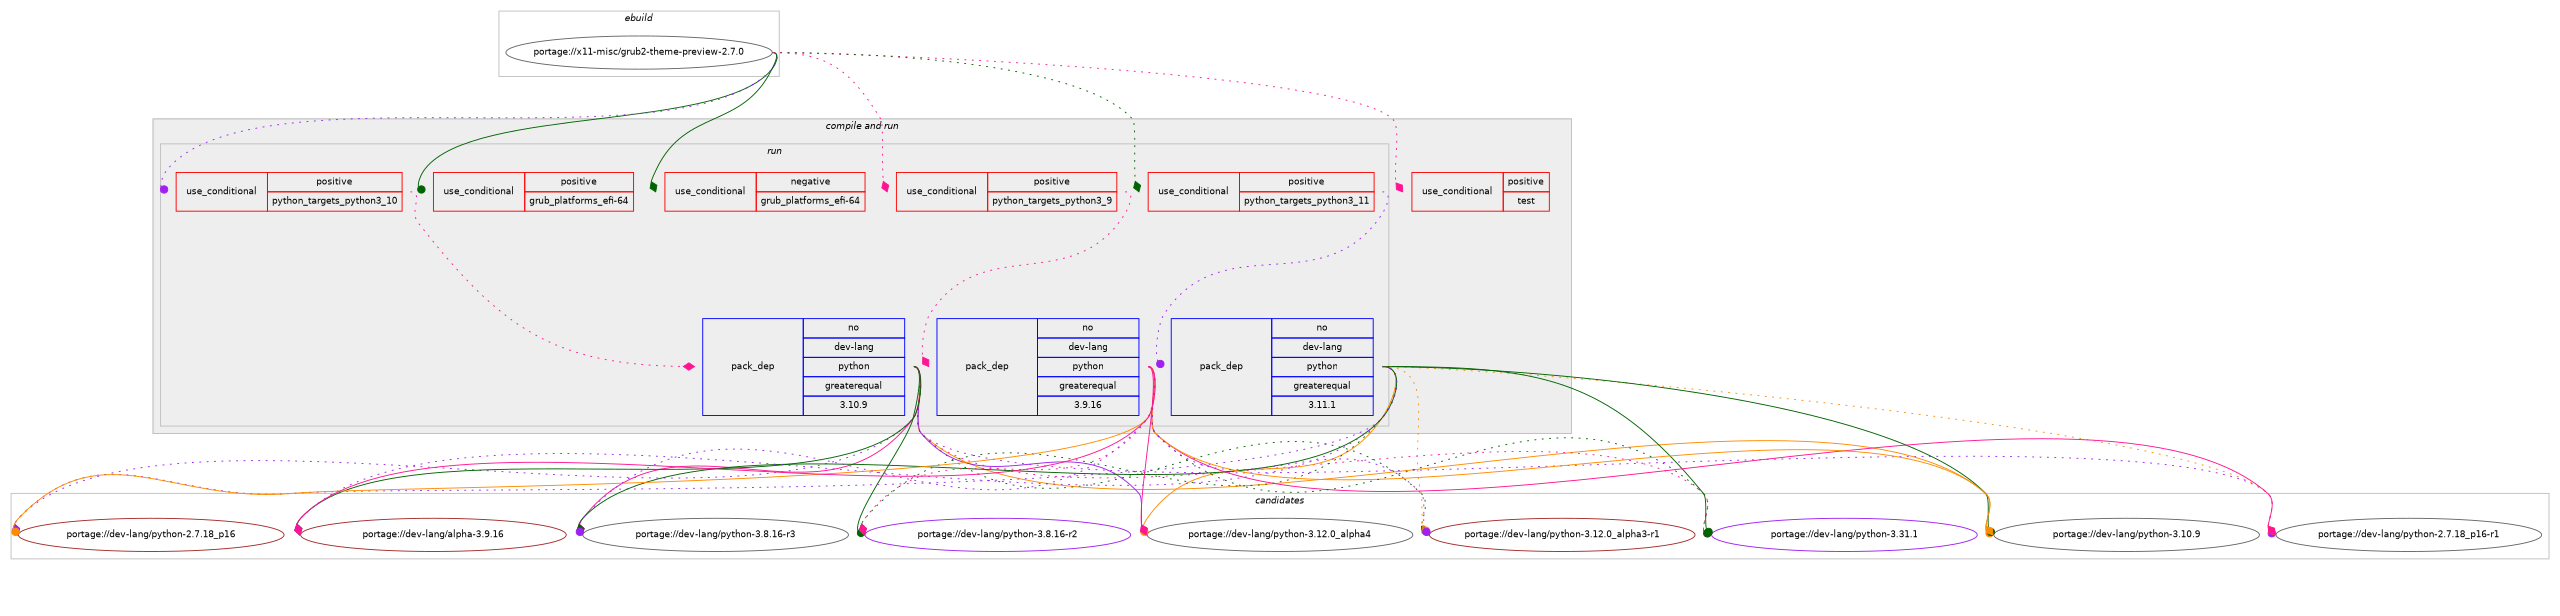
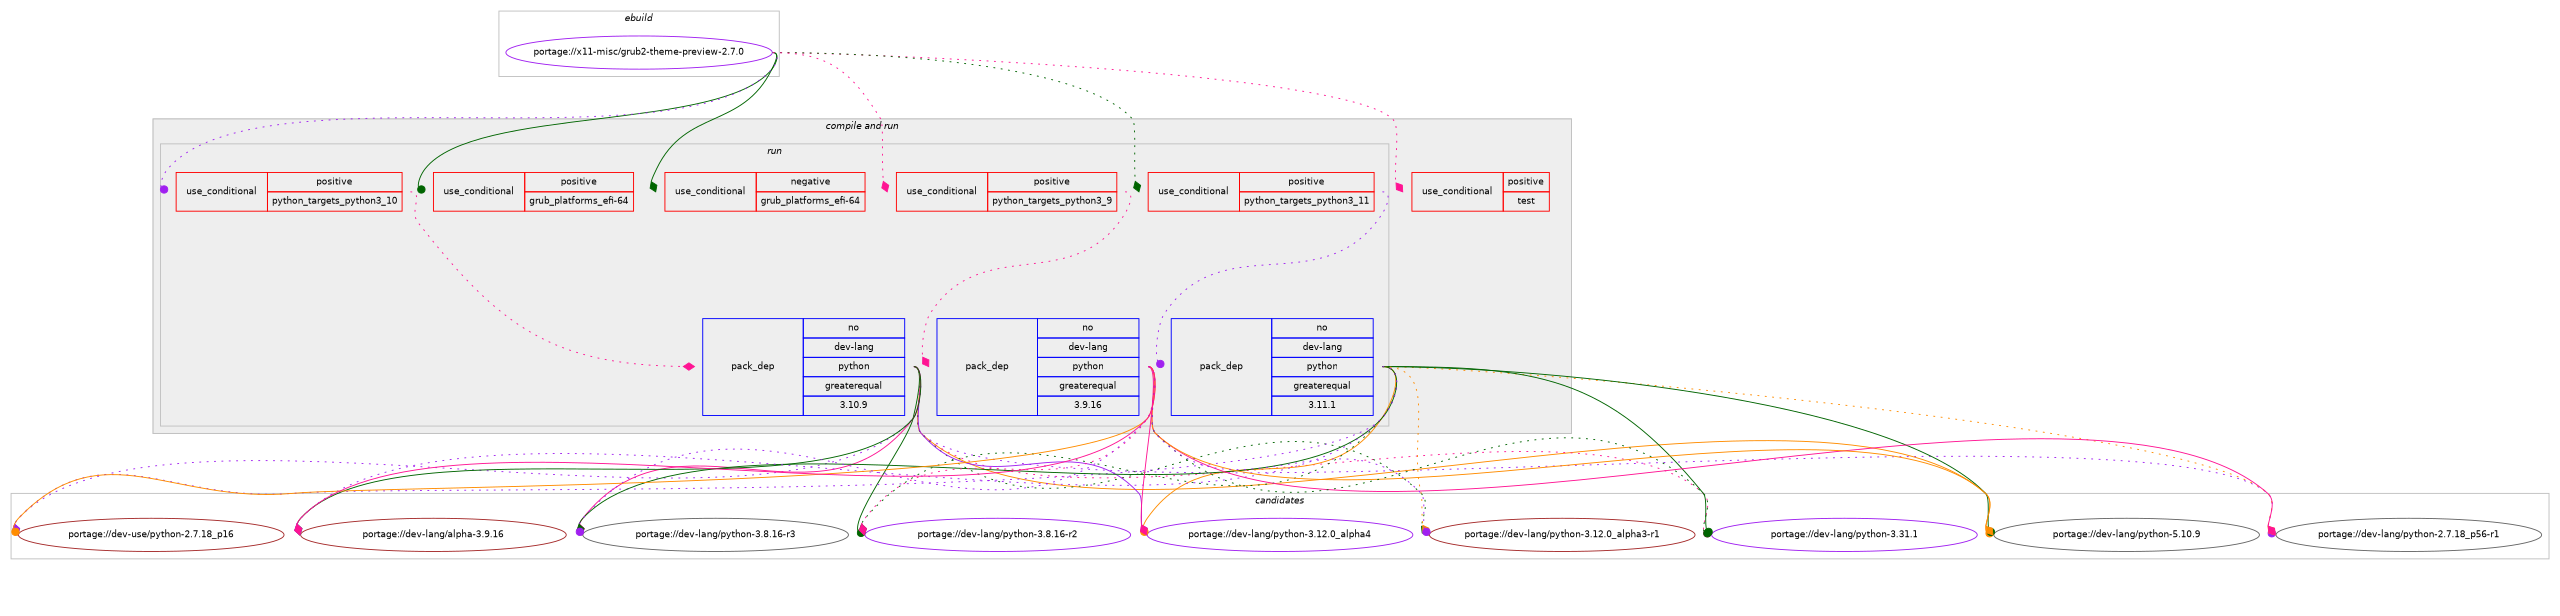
  digraph {
    compound=true
    concentrate=true
    fontname=Helvetica
    fontsize=10
    newrank=true
    rankdir=TB
    ranksep=1.5
    node [color=red fontname=Helvetica fontsize=10]
    edge [arrowhead=diamond color=darkgreen headport=w style=dotted tailport=e weight=100]
-   n1 [color=gray40 label="portage://x11-misc/grub2-theme-preview-2.7.0" width=4]
+   n1 [color=purple label="portage://x11-misc/grub2-theme-preview-2.7.0" width=4]
    n2 [label=<<TABLE BORDER="0" CELLBORDER="1" CELLSPACING="0" CELLPADDING="4"><TR><TD ROWSPAN="3" CELLPADDING="10">use_conditional</TD></TR><TR><TD>positive</TD></TR><TR><TD>test</TD></TR></TABLE>> shape=none]
    n3 [label=<<TABLE BORDER="0" CELLBORDER="1" CELLSPACING="0" CELLPADDING="4"><TR><TD ROWSPAN="3" CELLPADDING="10">use_conditional</TD></TR><TR><TD>negative</TD></TR><TR><TD>grub_platforms_efi-64</TD></TR></TABLE>> shape=none]
    n4 [label=<<TABLE BORDER="0" CELLBORDER="1" CELLSPACING="0" CELLPADDING="4"><TR><TD ROWSPAN="3" CELLPADDING="10">use_conditional</TD></TR><TR><TD>positive</TD></TR><TR><TD>grub_platforms_efi-64</TD></TR></TABLE>> shape=none]
    n5 [color=blue label=<<TABLE BORDER="0" CELLBORDER="1" CELLSPACING="0" CELLPADDING="4" WIDTH="220"><TR><TD ROWSPAN="6" CELLPADDING="30">pack_dep</TD></TR><TR><TD WIDTH="110">no</TD></TR><TR><TD>dev-lang</TD></TR><TR><TD>python</TD></TR><TR><TD>greaterequal</TD></TR><TR><TD>3.10.9</TD></TR></TABLE>> shape=none]
    n6 [label=<<TABLE BORDER="0" CELLBORDER="1" CELLSPACING="0" CELLPADDING="4"><TR><TD ROWSPAN="3" CELLPADDING="10">use_conditional</TD></TR><TR><TD>positive</TD></TR><TR><TD>python_targets_python3_10</TD></TR></TABLE>> shape=none]
    n7 [color=blue label=<<TABLE BORDER="0" CELLBORDER="1" CELLSPACING="0" CELLPADDING="4" WIDTH="220"><TR><TD ROWSPAN="6" CELLPADDING="30">pack_dep</TD></TR><TR><TD WIDTH="110">no</TD></TR><TR><TD>dev-lang</TD></TR><TR><TD>python</TD></TR><TR><TD>greaterequal</TD></TR><TR><TD>3.11.1</TD></TR></TABLE>> shape=none]
    n8 [label=<<TABLE BORDER="0" CELLBORDER="1" CELLSPACING="0" CELLPADDING="4"><TR><TD ROWSPAN="3" CELLPADDING="10">use_conditional</TD></TR><TR><TD>positive</TD></TR><TR><TD>python_targets_python3_11</TD></TR></TABLE>> shape=none]
    n9 [color=blue label=<<TABLE BORDER="0" CELLBORDER="1" CELLSPACING="0" CELLPADDING="4" WIDTH="220"><TR><TD ROWSPAN="6" CELLPADDING="30">pack_dep</TD></TR><TR><TD WIDTH="110">no</TD></TR><TR><TD>dev-lang</TD></TR><TR><TD>python</TD></TR><TR><TD>greaterequal</TD></TR><TR><TD>3.9.16</TD></TR></TABLE>> shape=none]
    n10 [label=<<TABLE BORDER="0" CELLBORDER="1" CELLSPACING="0" CELLPADDING="4"><TR><TD ROWSPAN="3" CELLPADDING="10">use_conditional</TD></TR><TR><TD>positive</TD></TR><TR><TD>python_targets_python3_9</TD></TR></TABLE>> shape=none]
-   n11 [color=brown label="portage://dev-lang/python-2.7.18_p16" width=4]
-   n12 [color=gray40 label="portage://dev-lang/python-2.7.18_p16-r1" width=4]
-   n13 [color=gray40 label="portage://dev-lang/python-3.10.9" width=4]
+   n11 [color=brown label="portage://dev-use/python-2.7.18_p16" width=4]
+   n12 [color=gray40 label="portage://dev-lang/python-2.7.18_p56-r1" width=4]
+   n13 [color=gray40 label="portage://dev-lang/python-5.10.9" width=4]
    n14 [color=purple label="portage://dev-lang/python-3.31.1" width=4]
    n15 [color=brown label="portage://dev-lang/python-3.12.0_alpha3-r1" width=4]
-   n16 [color=gray40 label="portage://dev-lang/python-3.12.0_alpha4" width=4]
+   n16 [color=purple label="portage://dev-lang/python-3.12.0_alpha4" width=4]
    n17 [color=purple label="portage://dev-lang/python-3.8.16-r2" width=4]
    n18 [color=gray40 label="portage://dev-lang/python-3.8.16-r3" width=4]
    n19 [color=brown label="portage://dev-lang/alpha-3.9.16" width=4]
    subgraph cluster_1 {
      color=gray
      label=<<i>ebuild</i>>
      rank=same
      n1
    }
    subgraph cluster_2 {
      color=gray
      label=<<i>dependencies</i>>
      subgraph cluster_3 {
        color=gray
        fillcolor="#eeeeee"
        label=<<i>compile</i>>
        style=filled
        subgraph sub_4 {
          color=gray
          fillcolor="#eeeeee"
          label=<<i>compile</i>>
          style=filled
          n2
        }
      }
      subgraph cluster_5 {
        color=gray
        fillcolor="#eeeeee"
        label=<<i>compile and run</i>>
        style=filled
      }
      subgraph cluster_6 {
        color=gray
        fillcolor="#eeeeee"
        label=<<i>run</i>>
        style=filled
        subgraph sub_7 {
          color=gray
          fillcolor="#eeeeee"
          label=<<i>run</i>>
          style=filled
          n3
        }
        subgraph sub_8 {
          color=gray
          fillcolor="#eeeeee"
          label=<<i>run</i>>
          style=filled
          n4
        }
        subgraph sub_9 {
          color=gray
          fillcolor="#eeeeee"
          label=<<i>run</i>>
          style=filled
          n6
          subgraph sub_10 {
            color=gray
            fillcolor="#eeeeee"
            label=<<i>run</i>>
            style=filled
            n5
          }
        }
        subgraph sub_11 {
          color=gray
          fillcolor="#eeeeee"
          label=<<i>run</i>>
          style=filled
          n8
          subgraph sub_12 {
            color=gray
            fillcolor="#eeeeee"
            label=<<i>run</i>>
            style=filled
            n7
          }
        }
        subgraph sub_13 {
          color=gray
          fillcolor="#eeeeee"
          label=<<i>run</i>>
          style=filled
          n10
          subgraph sub_14 {
            color=gray
            fillcolor="#eeeeee"
            label=<<i>run</i>>
            style=filled
            n9
          }
        }
      }
    }
    subgraph cluster_15 {
      color=gray
      label=<<i>candidates</i>>
      rank=same
      subgraph sub_16 {
        color=black
        label=<<i>candidates</i>>
        nodesep=1
        rank=same
        n11
        n12
        n13
        n14
        n15
        n16
        n17
        n18
        n19
      }
      subgraph sub_17 {
        color=black
        label=<<i>candidates</i>>
        nodesep=1
        rank=same
        n11
        n12
        n13
        n14
        n15
        n16
        n17
        n18
        n19
      }
      subgraph sub_18 {
        color=black
        label=<<i>candidates</i>>
        nodesep=1
        rank=same
        n11
        n12
        n13
        n14
        n15
        n16
        n17
        n18
        n19
      }
    }
    n1 -> n2 [color=deeppink weight=20]
    n1 -> n3 [style=solid weight=20]
    n1 -> n4 [arrowhead=dot style=solid weight=20]
    n1 -> n6 [arrowhead=dot color=purple weight=20]
    n1 -> n8 [weight=20]
    n1 -> n10 [color=deeppink weight=20]
    n5 -> n11 [color=purple]
    n5 -> n12 [arrowhead=dot color=purple]
    n5 -> n13 [arrowhead=dot color=darkorange style=solid]
    n5 -> n14 [arrowhead=dot color=deeppink]
    n5 -> n15
    n5 -> n16 [color=purple style=solid]
    n5 -> n17 [arrowhead=dot style=solid]
    n5 -> n18 [color=deeppink style=solid]
    n5 -> n19 [style=solid]
    n6 -> n5 [color=deeppink weight=20]
    n7 -> n11 [color=purple]
    n7 -> n12 [color=darkorange]
    n7 -> n13 [arrowhead=dot style=solid]
    n7 -> n14 [arrowhead=dot style=solid]
    n7 -> n15 [color=darkorange]
    n7 -> n16 [arrowhead=dot color=darkorange style=solid]
    n7 -> n17
    n7 -> n18 [style=solid]
    n7 -> n19 [color=purple]
    n8 -> n7 [arrowhead=dot color=purple weight=20]
    n9 -> n11 [arrowhead=dot color=darkorange style=solid]
    n9 -> n12 [color=deeppink style=solid]
    n9 -> n13 [color=darkorange style=solid]
    n9 -> n14 [arrowhead=dot]
    n9 -> n15 [arrowhead=dot color=purple]
    n9 -> n16 [color=deeppink style=solid]
    n9 -> n17 [color=deeppink]
    n9 -> n18 [arrowhead=dot color=purple]
    n9 -> n19 [color=deeppink style=solid]
    n10 -> n9 [color=deeppink weight=20]
  }
